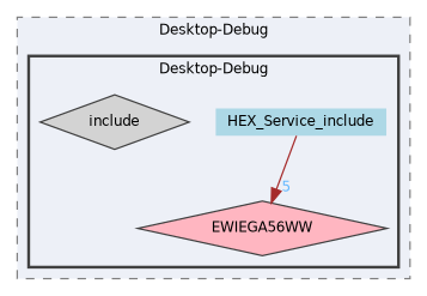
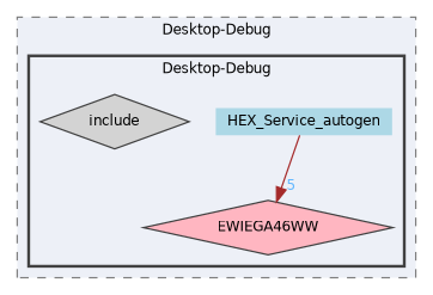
  digraph {
    compound=true
    node [fontname=Helvetica fontsize=10 shape=diamond style=filled color=grey25]
-   n1 [height=0.2 label=HEX_Service_include shape=plaintext width=0.4 fillcolor=lightblue color=""]
-   n2 [fillcolor=lightpink height=0.2 label=EWIEGA56WW width=0.4]
+   n1 [height=0.2 label=HEX_Service_autogen shape=plaintext width=0.4 fillcolor=lightblue color=""]
+   n2 [fillcolor=lightpink height=0.2 label=EWIEGA46WW width=0.4]
    n3 [fillcolor=lightgrey height=0.2 label=include width=0.4]
    subgraph cluster_1 {
      bgcolor="#edf0f7"
      fontname=Helvetica
      fontsize=10
      label="Desktop-Debug"
      pencolor=grey50
      style="filled,dashed"
      subgraph cluster_2 {
        bgcolor="#edf0f7"
        fontname=Helvetica
        fontsize=10
        pencolor=grey25
        style="filled,bold"
        n1
        n2
        n3
      }
    }
    n1 -> n2 [color=brown fontcolor=steelblue1 fontname=Helvetica fontsize=10 headlabel=5 labeldistance=1.5 labelfontname=Helvetica labelfontsize=10]
  }
